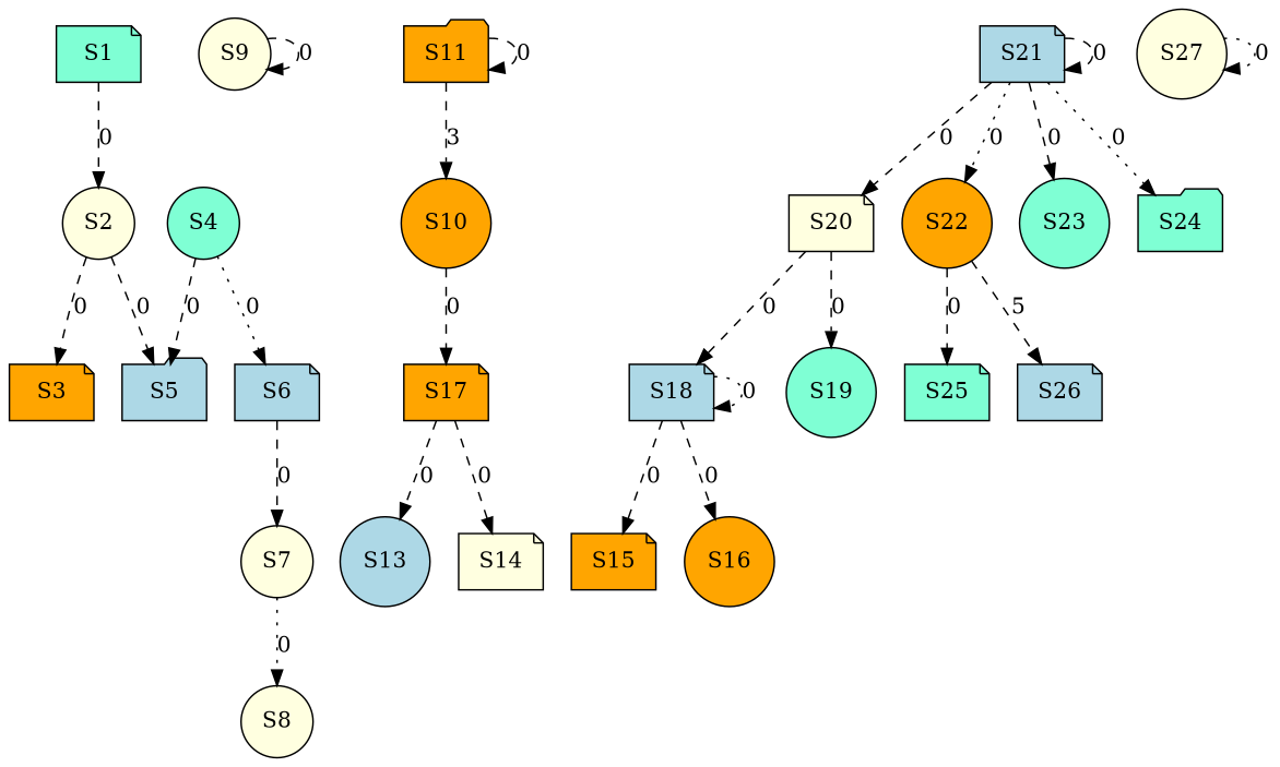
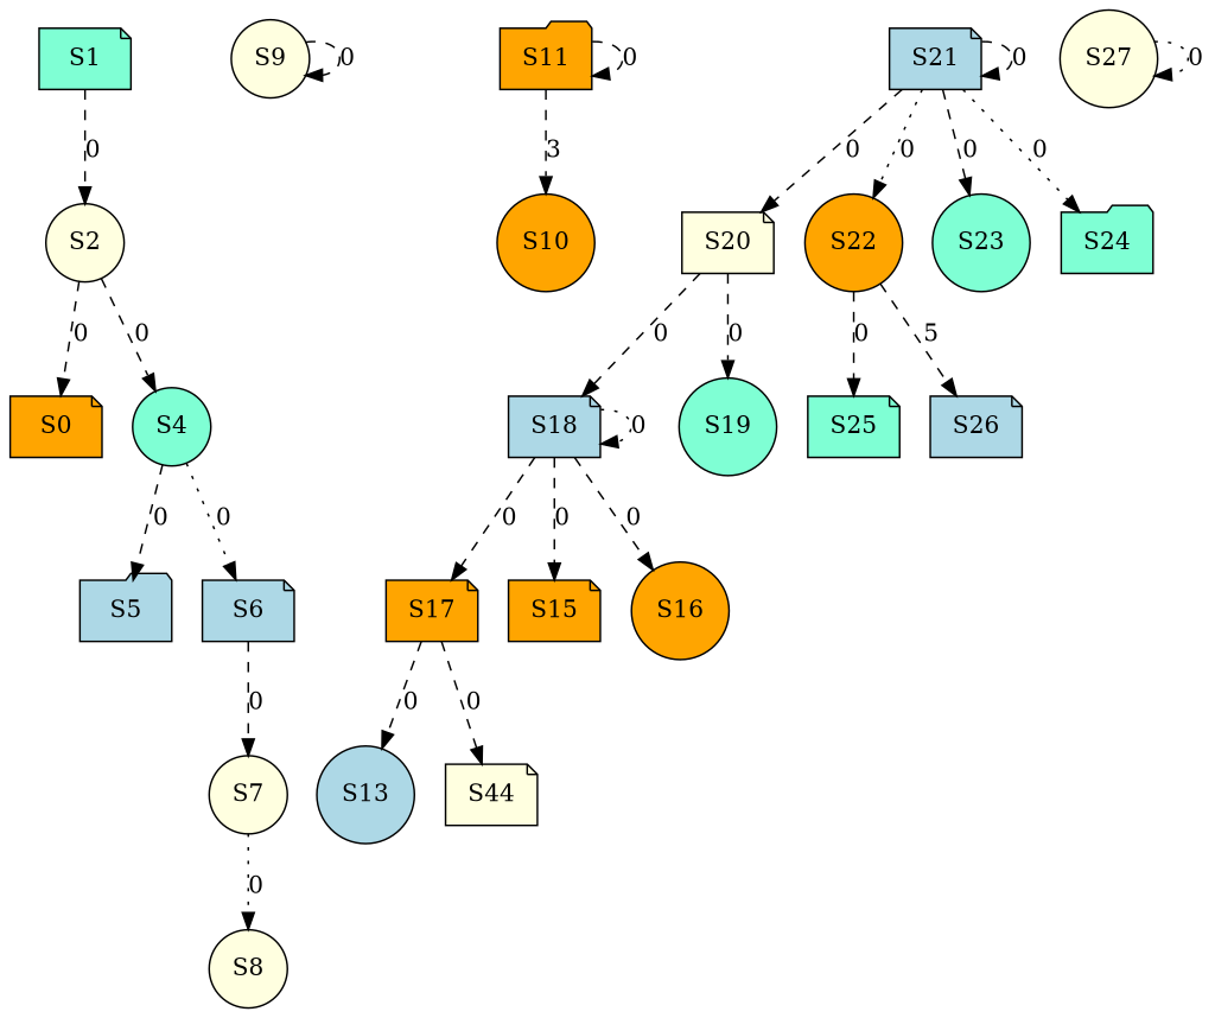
  strict digraph {
    node [fillcolor=lightyellow shape=circle style=filled]
    edge [style=dashed]
    S1 [fillcolor=aquamarine shape=note]
    S2
-   S3 [fillcolor=orange shape=note]
+   S3 [fillcolor=orange shape=note label=S0]
    S4 [fillcolor=aquamarine]
    S5 [fillcolor=lightblue shape=folder]
    S6 [fillcolor=lightblue shape=note]
    S7
    S8
    S9
    S11 [fillcolor=orange shape=folder]
    S10 [fillcolor=orange]
    S17 [fillcolor=orange shape=note]
    S13 [fillcolor=lightblue]
-   S14 [shape=note]
+   S14 [shape=note label=S44]
    S18 [fillcolor=lightblue shape=note]
    S15 [fillcolor=orange shape=note]
    S16 [fillcolor=orange]
    S20 [shape=note]
    S19 [fillcolor=aquamarine]
    S21 [fillcolor=lightblue shape=note]
    S22 [fillcolor=orange]
    S23 [fillcolor=aquamarine]
    S24 [fillcolor=aquamarine shape=folder]
    S25 [fillcolor=aquamarine shape=note]
    S26 [fillcolor=lightblue shape=note]
    S27
    S1 -> S2 [label=0]
    S2 -> S3 [label=0]
-   S2 -> S5 [label=0]
+   S2 -> S4 [label=0]
    S4 -> S5 [label=0]
    S4 -> S6 [label=0 style=dotted]
    S6 -> S7 [label=0]
    S7 -> S8 [label=0 style=dotted]
    S9 -> S9 [label=0]
    S11 -> S11 [label=0]
    S11 -> S10 [label=3]
    S17 -> S13 [label=0]
    S17 -> S14 [label=0]
-   S10 -> S17 [label=0]
+   S18 -> S17 [label=0]
    S18 -> S18 [label=0 style=dotted]
    S18 -> S15 [label=0]
    S18 -> S16 [label=0]
    S20 -> S18 [label=0]
    S20 -> S19 [label=0]
    S21 -> S20 [label=0]
    S21 -> S21 [label=0]
    S21 -> S22 [label=0 style=dotted]
    S21 -> S23 [label=0]
    S21 -> S24 [label=0 style=dotted]
    S22 -> S25 [label=0]
    S22 -> S26 [label=5]
    S27 -> S27 [label=0 style=dotted]
  }
